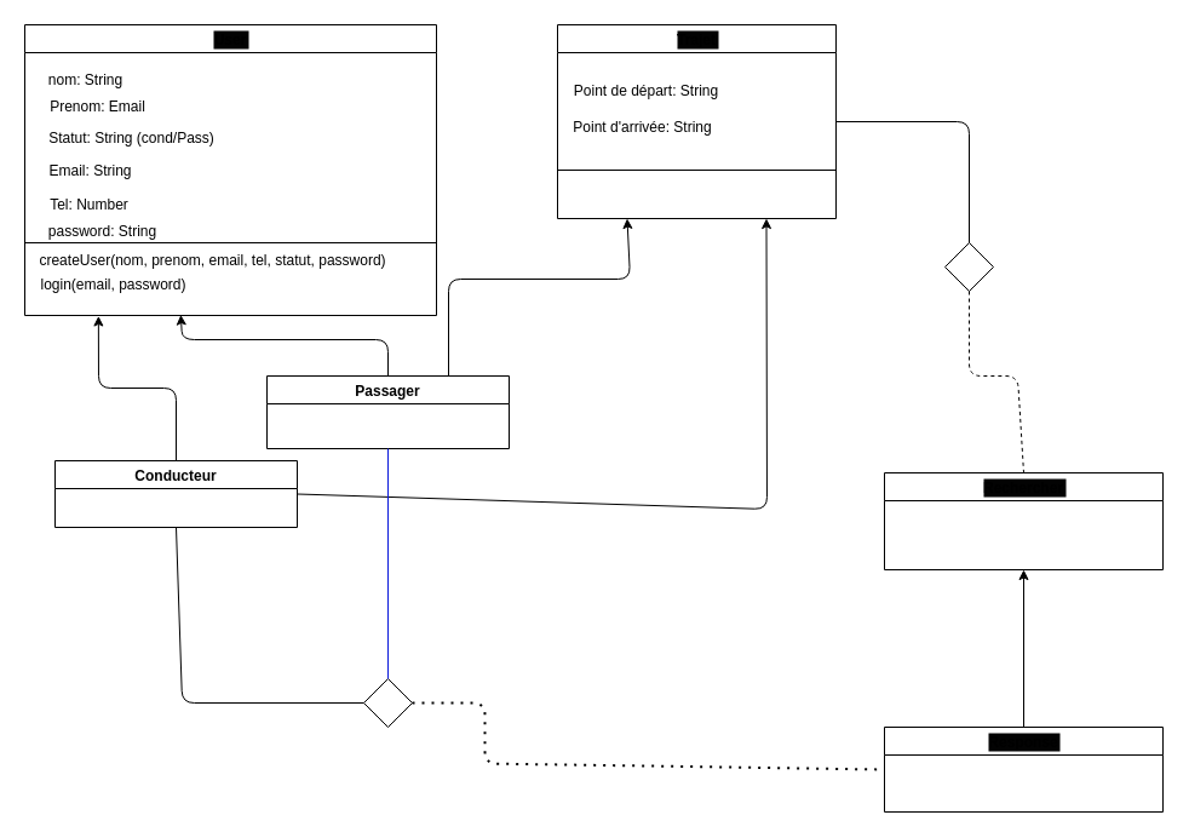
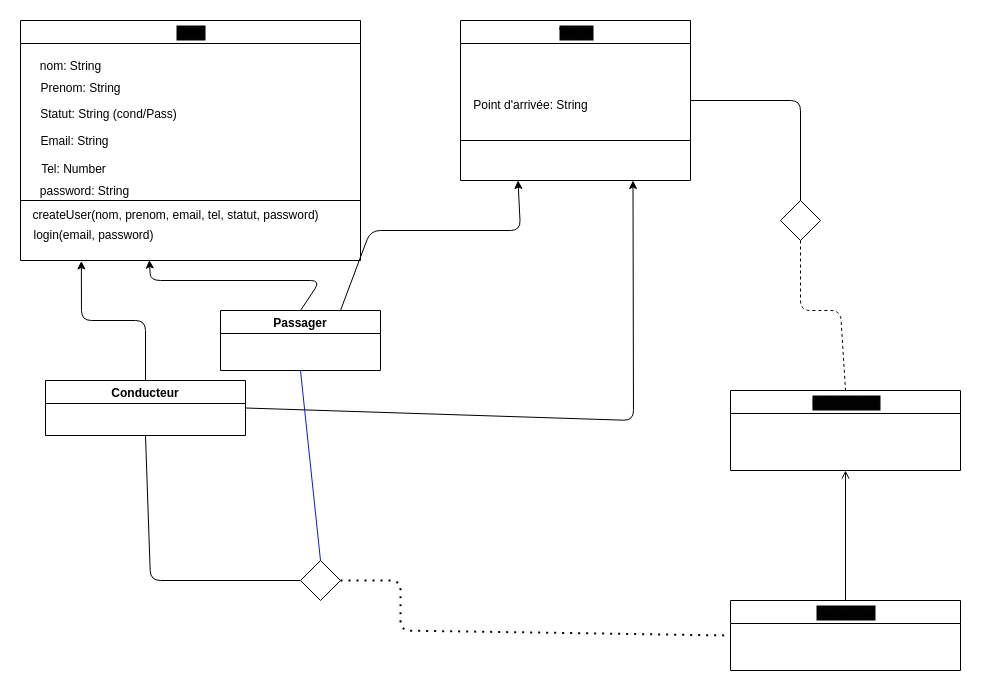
  <mxCell id="0" />
  <mxCell id="1" parent="0" />
  <mxCell id="2" style="edgeStyle=none;html=1;exitX=0.5;exitY=0;exitDx=0;exitDy=0;entryX=0.179;entryY=1.008;entryDx=0;entryDy=0;entryPerimeter=0;" edge="1" parent="1" source="4"><mxGeometry relative="1" as="geometry"><mxPoint x="80.86" y="260.48" as="targetPoint" /><Array as="points"><mxPoint x="145" y="320" /><mxPoint x="81" y="320" /></Array></mxGeometry></mxCell>
  <mxCell id="3" style="edgeStyle=none;html=1;exitX=1;exitY=0.5;exitDx=0;exitDy=0;entryX=0.75;entryY=1;entryDx=0;entryDy=0;" edge="1" parent="1" source="4" target="18"><mxGeometry relative="1" as="geometry"><Array as="points"><mxPoint x="633" y="420" /></Array></mxGeometry></mxCell>
  <mxCell id="4" value="Conducteur" style="swimlane;" vertex="1" parent="1"><mxGeometry x="45" y="380" width="200" height="55" as="geometry" /></mxCell>
  <mxCell id="5" style="edgeStyle=none;html=1;exitX=0.5;exitY=0;exitDx=0;exitDy=0;entryX=0.379;entryY=0.992;entryDx=0;entryDy=0;entryPerimeter=0;" edge="1" parent="1" source="7"><mxGeometry relative="1" as="geometry"><mxPoint x="148.86" y="259.52" as="targetPoint" /><Array as="points"><mxPoint x="320" y="280" /><mxPoint x="150" y="280" /></Array></mxGeometry></mxCell>
  <mxCell id="6" style="edgeStyle=none;html=1;exitX=0.75;exitY=0;exitDx=0;exitDy=0;entryX=0.25;entryY=1;entryDx=0;entryDy=0;" edge="1" parent="1" source="7" target="18"><mxGeometry relative="1" as="geometry"><Array as="points"><mxPoint x="370" y="230" /><mxPoint x="520" y="230" /></Array></mxGeometry></mxCell>
- <mxCell id="7" value="Passager" style="swimlane;" vertex="1" parent="1"><mxGeometry x="220" y="310" width="200" height="60" as="geometry" /></mxCell>
+ <mxCell id="7" value="Passager" style="swimlane;" vertex="1" parent="1"><mxGeometry x="220" y="310" width="160" height="60" as="geometry" /></mxCell>
  <mxCell id="8" value="User" style="swimlane;labelBackgroundColor=#030303;strokeColor=default;fillColor=default;" vertex="1" parent="1"><mxGeometry x="20" y="20" width="340" height="240" as="geometry" /></mxCell>
  <mxCell id="9" value="&lt;span style=&quot;text-align: left;&quot;&gt;nom: String&lt;/span&gt;" style="text;html=1;align=center;verticalAlign=middle;resizable=0;points=[];autosize=1;strokeColor=none;fillColor=none;" vertex="1" parent="8"><mxGeometry x="10" y="31" width="80" height="30" as="geometry" /></mxCell>
- <mxCell id="10" value="&lt;span style=&quot;text-align: left;&quot;&gt;Prenom: Email&lt;/span&gt;" style="text;html=1;align=center;verticalAlign=middle;resizable=0;points=[];autosize=1;strokeColor=none;fillColor=none;" vertex="1" parent="8"><mxGeometry x="10" y="53" width="100" height="30" as="geometry" /></mxCell>
+ <mxCell id="10" value="&lt;span style=&quot;text-align: left;&quot;&gt;Prenom: String&lt;/span&gt;" style="text;html=1;align=center;verticalAlign=middle;resizable=0;points=[];autosize=1;strokeColor=none;fillColor=none;" vertex="1" parent="8"><mxGeometry x="10" y="53" width="100" height="30" as="geometry" /></mxCell>
  <mxCell id="11" value="&lt;span style=&quot;text-align: left;&quot;&gt;Statut: String (cond/Pass)&lt;/span&gt;" style="text;html=1;align=center;verticalAlign=middle;resizable=0;points=[];autosize=1;strokeColor=none;fillColor=none;" vertex="1" parent="8"><mxGeometry x="8" y="79" width="160" height="30" as="geometry" /></mxCell>
  <mxCell id="12" value="&lt;span style=&quot;text-align: left;&quot;&gt;Email: String&lt;/span&gt;" style="text;html=1;align=center;verticalAlign=middle;resizable=0;points=[];autosize=1;strokeColor=none;fillColor=none;" vertex="1" parent="8"><mxGeometry x="9" y="106" width="90" height="30" as="geometry" /></mxCell>
  <mxCell id="13" value="&lt;span style=&quot;text-align: left;&quot;&gt;Tel: Number&lt;/span&gt;" style="text;html=1;align=center;verticalAlign=middle;resizable=0;points=[];autosize=1;strokeColor=none;fillColor=none;" vertex="1" parent="8"><mxGeometry x="8" y="134" width="90" height="30" as="geometry" /></mxCell>
  <mxCell id="14" value="createUser(nom, prenom, email, tel, statut, password)" style="text;html=1;align=center;verticalAlign=middle;resizable=0;points=[];autosize=1;strokeColor=none;fillColor=none;" vertex="1" parent="8"><mxGeometry y="180" width="310" height="30" as="geometry" /></mxCell>
  <mxCell id="15" value="login(email, password)" style="text;html=1;align=center;verticalAlign=middle;resizable=0;points=[];autosize=1;strokeColor=none;fillColor=none;" vertex="1" parent="8"><mxGeometry x="3" y="200" width="140" height="30" as="geometry" /></mxCell>
  <mxCell id="16" value="&lt;span style=&quot;text-align: left;&quot;&gt;password: String&lt;/span&gt;" style="text;html=1;align=center;verticalAlign=middle;resizable=0;points=[];autosize=1;strokeColor=none;fillColor=none;" vertex="1" parent="8"><mxGeometry x="9" y="156" width="110" height="30" as="geometry" /></mxCell>
  <mxCell id="17" value="" style="endArrow=none;html=1;exitX=0;exitY=0.75;exitDx=0;exitDy=0;entryX=1;entryY=0.75;entryDx=0;entryDy=0;" edge="1" parent="1" source="8" target="8"><mxGeometry width="50" height="50" relative="1" as="geometry"><mxPoint x="390" y="210" as="sourcePoint" /><mxPoint x="440" y="160" as="targetPoint" /></mxGeometry></mxCell>
  <mxCell id="18" value="Trajet" style="swimlane;labelBackgroundColor=#030303;strokeColor=default;fillColor=default;" vertex="1" parent="1"><mxGeometry x="460" y="20" width="230" height="160" as="geometry" /></mxCell>
- <mxCell id="19" value="&lt;span style=&quot;text-align: left;&quot;&gt;Point de départ: String&lt;/span&gt;" style="text;html=1;align=center;verticalAlign=middle;resizable=0;points=[];autosize=1;strokeColor=none;fillColor=none;" vertex="1" parent="18"><mxGeometry x="3" y="40" width="140" height="30" as="geometry" /></mxCell>
  <mxCell id="20" value="&lt;span style=&quot;text-align: left;&quot;&gt;Point d'arrivée: String&lt;/span&gt;" style="text;html=1;align=center;verticalAlign=middle;resizable=0;points=[];autosize=1;strokeColor=none;fillColor=none;" vertex="1" parent="18"><mxGeometry y="70" width="140" height="30" as="geometry" /></mxCell>
  <mxCell id="21" value="" style="endArrow=none;html=1;entryX=0;entryY=0.75;entryDx=0;entryDy=0;" edge="1" parent="18" target="18"><mxGeometry width="50" height="50" relative="1" as="geometry"><mxPoint x="230" y="120" as="sourcePoint" /><mxPoint x="-30" y="140" as="targetPoint" /></mxGeometry></mxCell>
  <mxCell id="22" value="Rechercher" style="swimlane;labelBackgroundColor=#030303;strokeColor=default;fillColor=default;" vertex="1" parent="1"><mxGeometry x="730" y="390" width="230" height="80" as="geometry" /></mxCell>
  <mxCell id="23" value="" style="rhombus;whiteSpace=wrap;html=1;labelBackgroundColor=#050505;strokeColor=default;fillColor=default;" vertex="1" parent="1"><mxGeometry x="780" y="200" width="40" height="40" as="geometry" /></mxCell>
  <mxCell id="24" value="" style="endArrow=none;dashed=1;html=1;exitX=0.5;exitY=1;exitDx=0;exitDy=0;entryX=0.5;entryY=0;entryDx=0;entryDy=0;" edge="1" parent="1" source="23" target="22"><mxGeometry width="50" height="50" relative="1" as="geometry"><mxPoint x="590" y="240" as="sourcePoint" /><mxPoint x="640" y="190" as="targetPoint" /><Array as="points"><mxPoint x="800" y="310" /><mxPoint x="840" y="310" /></Array></mxGeometry></mxCell>
  <mxCell id="25" value="" style="endArrow=none;html=1;entryX=1;entryY=0.5;entryDx=0;entryDy=0;exitX=0.5;exitY=0;exitDx=0;exitDy=0;" edge="1" parent="1" source="23" target="18"><mxGeometry width="50" height="50" relative="1" as="geometry"><mxPoint x="590" y="240" as="sourcePoint" /><mxPoint x="640" y="190" as="targetPoint" /><Array as="points"><mxPoint x="800" y="100" /></Array></mxGeometry></mxCell>
- <mxCell id="26" style="edgeStyle=none;html=1;exitX=0.5;exitY=0;exitDx=0;exitDy=0;entryX=0.5;entryY=1;entryDx=0;entryDy=0;" edge="1" parent="1" source="27" target="22"><mxGeometry relative="1" as="geometry" /></mxCell>
+ <mxCell id="26" style="edgeStyle=none;html=1;exitX=0.5;exitY=0;exitDx=0;exitDy=0;entryX=0.5;entryY=1;entryDx=0;entryDy=0;endArrow=open;" edge="1" parent="1" source="27" target="22"><mxGeometry relative="1" as="geometry" /></mxCell>
  <mxCell id="27" value="Response" style="swimlane;labelBackgroundColor=#030303;strokeColor=default;fillColor=default;" vertex="1" parent="1"><mxGeometry x="730" y="600" width="230" height="70" as="geometry" /></mxCell>
  <mxCell id="28" value="&lt;br&gt;" style="text;html=1;align=center;verticalAlign=middle;resizable=0;points=[];autosize=1;strokeColor=none;fillColor=none;" vertex="1" parent="27"><mxGeometry x="30" y="40" width="20" height="30" as="geometry" /></mxCell>
  <mxCell id="29" value="" style="rhombus;whiteSpace=wrap;html=1;labelBackgroundColor=#050505;strokeColor=default;fillColor=default;" vertex="1" parent="1"><mxGeometry x="300" y="560" width="40" height="40" as="geometry" /></mxCell>
  <mxCell id="30" value="" style="endArrow=none;dashed=1;html=1;dashPattern=1 3;strokeWidth=2;exitX=1;exitY=0.5;exitDx=0;exitDy=0;entryX=0;entryY=0.5;entryDx=0;entryDy=0;" edge="1" parent="1" source="29" target="27"><mxGeometry width="50" height="50" relative="1" as="geometry"><mxPoint x="590" y="520" as="sourcePoint" /><mxPoint x="640" y="470" as="targetPoint" /><Array as="points"><mxPoint x="400" y="580" /><mxPoint x="400" y="630" /></Array></mxGeometry></mxCell>
  <mxCell id="31" value="" style="endArrow=none;html=1;exitX=0;exitY=0.5;exitDx=0;exitDy=0;entryX=0.5;entryY=1;entryDx=0;entryDy=0;" edge="1" parent="1" source="29" target="4"><mxGeometry width="50" height="50" relative="1" as="geometry"><mxPoint x="590" y="520" as="sourcePoint" /><mxPoint x="640" y="470" as="targetPoint" /><Array as="points"><mxPoint x="150" y="580" /></Array></mxGeometry></mxCell>
  <mxCell id="32" value="" style="endArrow=none;html=1;exitX=0.5;exitY=0;exitDx=0;exitDy=0;entryX=0.5;entryY=1;entryDx=0;entryDy=0;strokeColor=#0b19da;" edge="1" parent="1" source="29" target="7"><mxGeometry width="50" height="50" relative="1" as="geometry"><mxPoint x="590" y="360" as="sourcePoint" /><mxPoint x="640" y="310" as="targetPoint" /></mxGeometry></mxCell>
